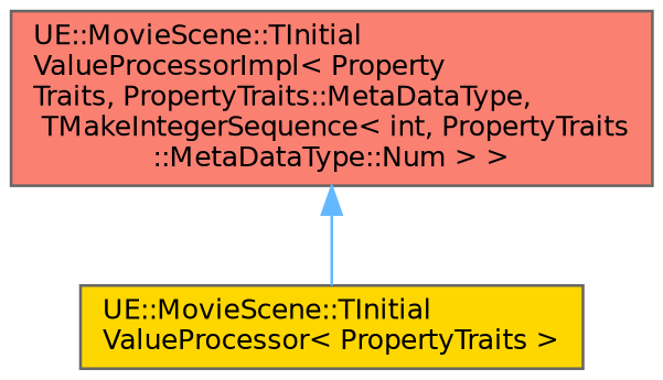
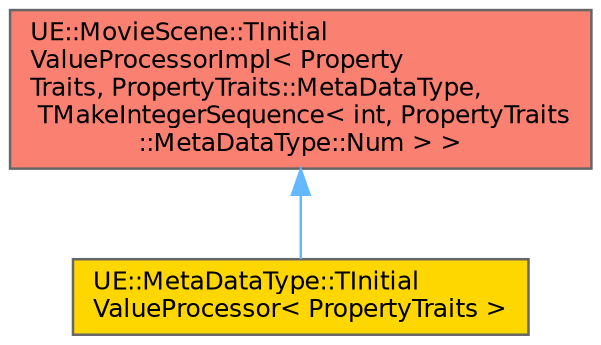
  digraph {
    rankdir=TB
    node [color=grey40 fontname=Helvetica fontsize=10 shape=box style=filled]
    n1 [fillcolor=salmon height=0.2 label="UE::MovieScene::TInitial\lValueProcessorImpl\< Property\lTraits, PropertyTraits::MetaDataType,\l TMakeIntegerSequence\< int, PropertyTraits\l::MetaDataType::Num \> \>" width=0.4]
-   n2 [fillcolor=gold height=0.2 label="UE::MovieScene::TInitial\lValueProcessor\< PropertyTraits \>" width=0.4]
+   n2 [fillcolor=gold height=0.2 label="UE::MetaDataType::TInitial\lValueProcessor\< PropertyTraits \>" width=0.4]
    n1 -> n2 [color=steelblue1 dir=back fontname=Helvetica fontsize=10 labelfontname=Helvetica labelfontsize=10 style=solid]
  }
